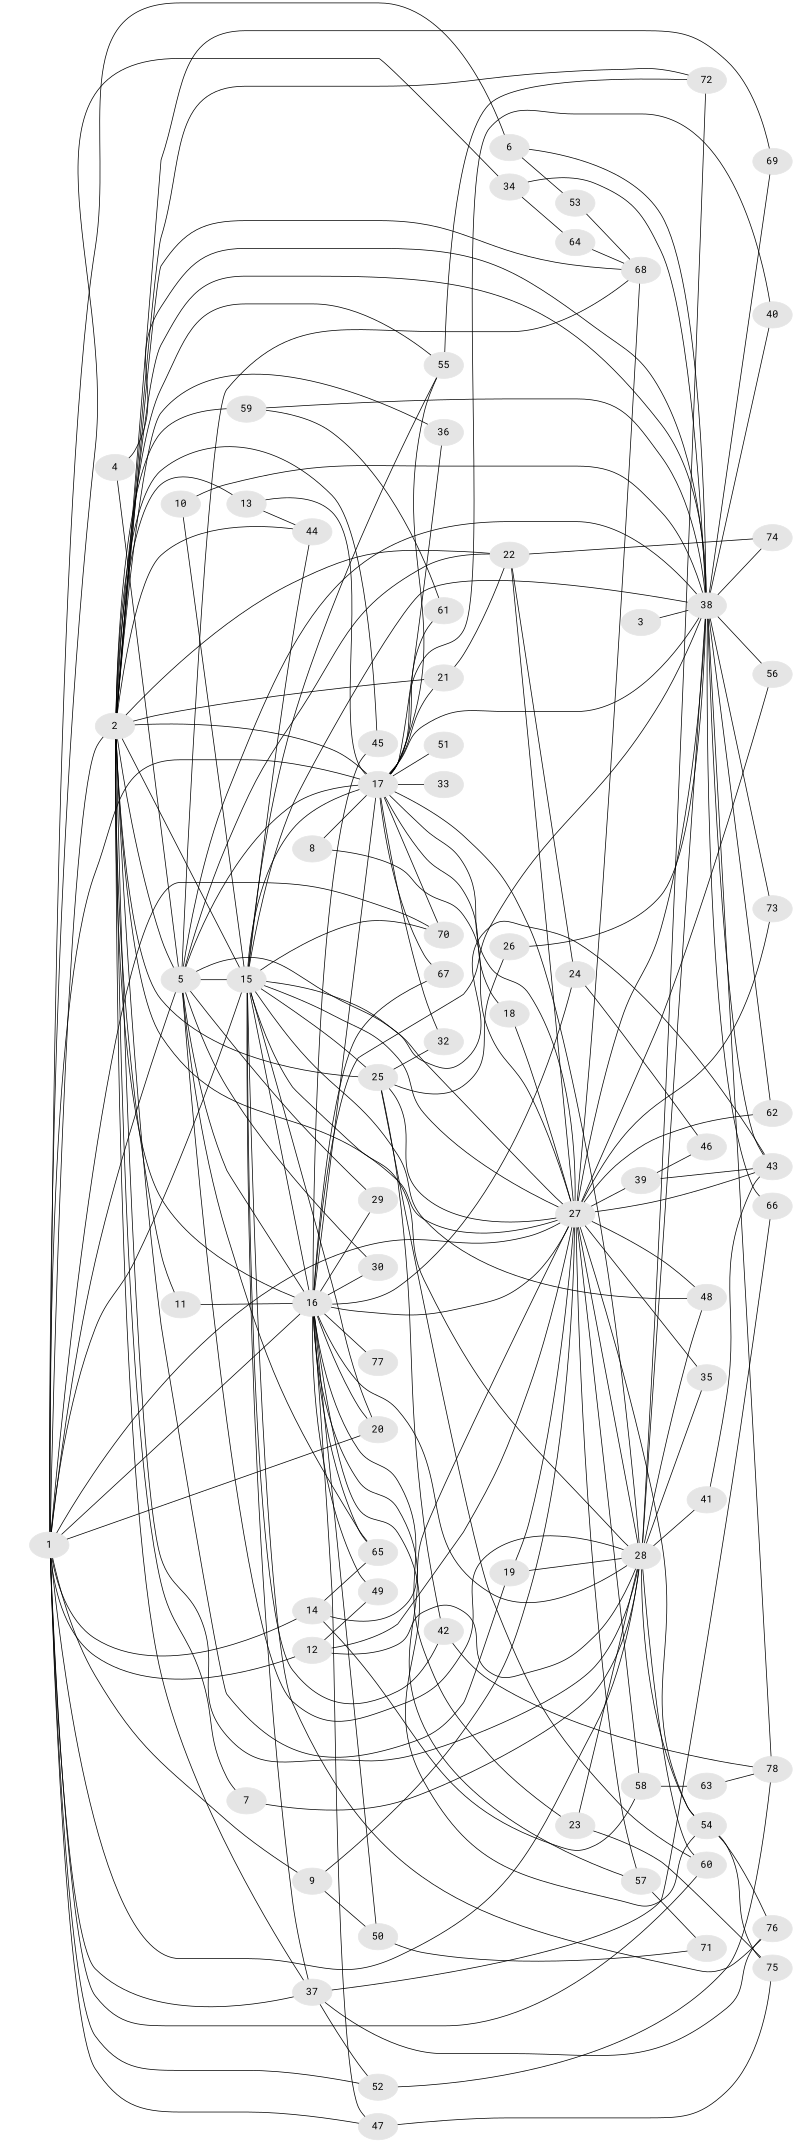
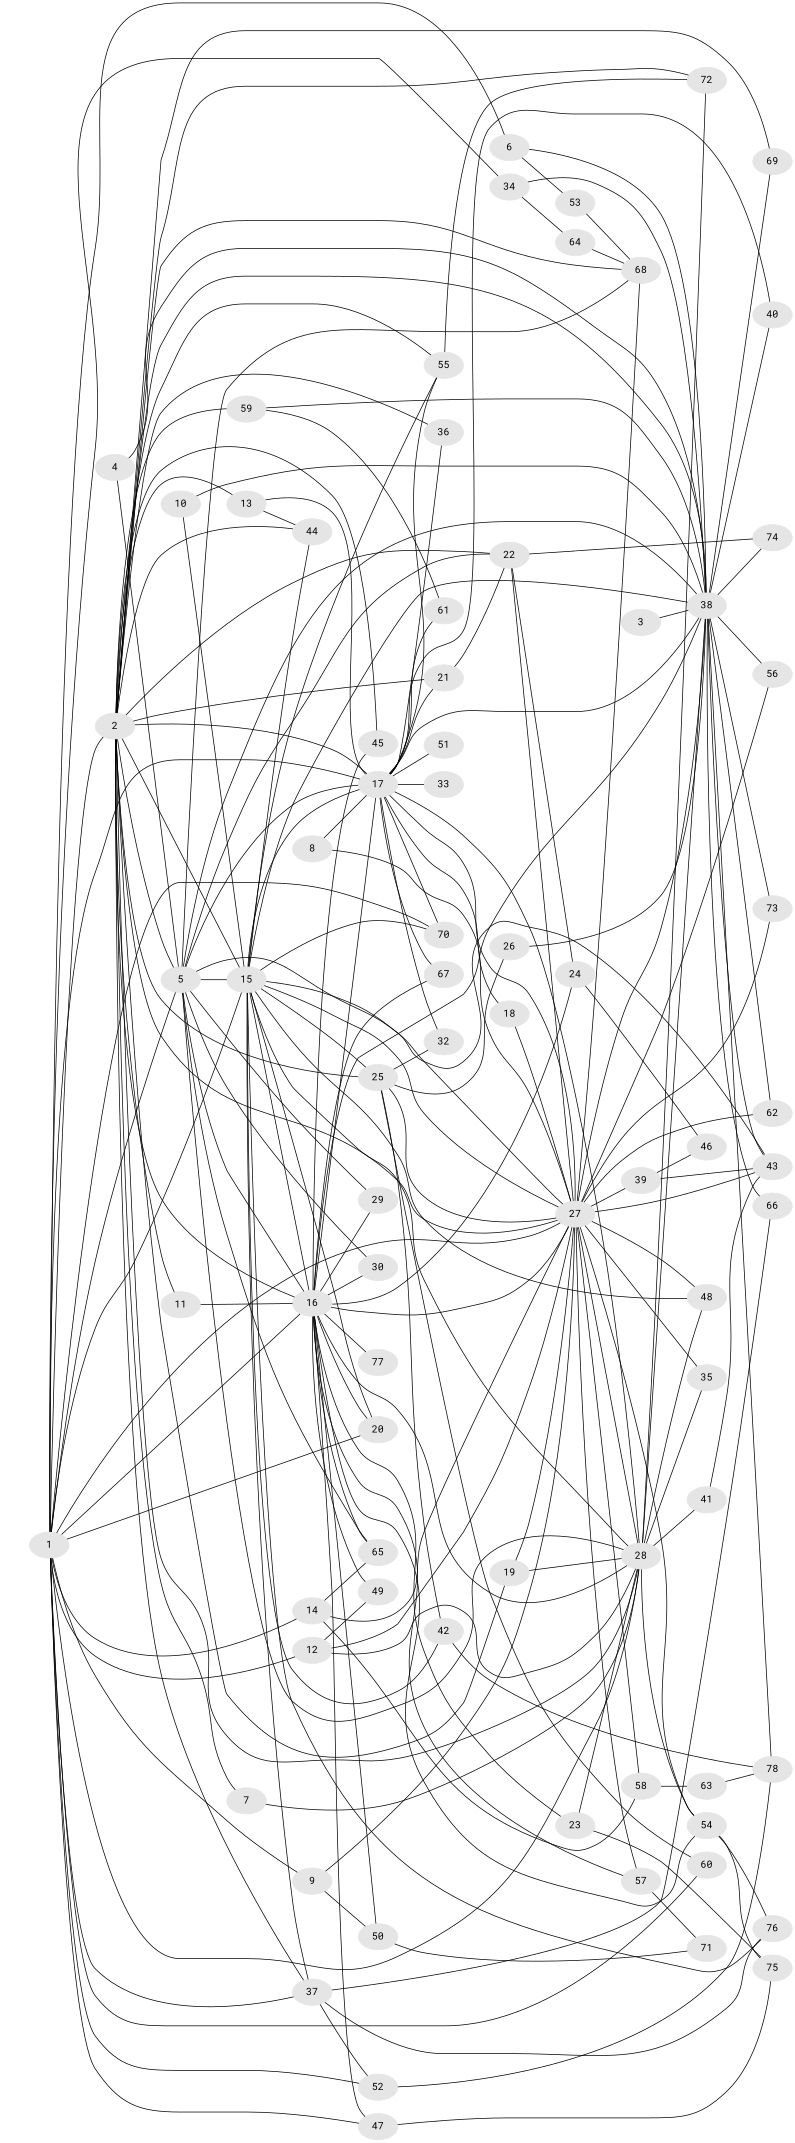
  graph {
    fontname="Roboto Mono"
    rankdir=LR
    node [color=gray90 fontname="Roboto Mono" style=filled]
    edge [fontname="Roboto Mono" weight=1.0]
    1
    2
    5
    6
    9
    12
    14
    15
    16
    17
    20
    27
    28
    34
    37
    47
    52
    60
    70
    38
    7
    11
    13
    19
    21
    22
    25
    36
    44
    45
    55
    59
    68
    69
    72
    29
    30
    65
    53
    50
    49
    58
    42
    43
    48
    76
    23
    24
    54
    57
    67
    77
    18
    32
    33
    40
    51
    61
    35
    39
    56
    62
    73
    41
    64
    66
    74
    78
    75
    26
    3
    4
    8
    71
    10
    63
    46
    1 -- 2 [weight=2.0]
    1 -- 5
    1 -- 6
    1 -- 9
    1 -- 12
    1 -- 14
    1 -- 15
    1 -- 16
    1 -- 17
    1 -- 20
    1 -- 27
    1 -- 28
    1 -- 34
    1 -- 37
    1 -- 47
    1 -- 52
    1 -- 60
    1 -- 70
    2 -- 5 [weight=2.0]
    2 -- 15 [weight=2.0]
    2 -- 16 [weight=2.0]
    2 -- 17 [weight=2.0]
    2 -- 27 [weight=2.0]
    2 -- 28 [weight=2.0]
    2 -- 37
    2 -- 38 [weight=2.0]
    2 -- 7
    2 -- 11
    2 -- 13
    2 -- 19
    2 -- 21
    2 -- 22
    2 -- 25
    2 -- 36
    2 -- 44
    2 -- 45
    2 -- 55
    2 -- 59 [weight=2.0]
    2 -- 68
    2 -- 69
    2 -- 72
    5 -- 15 [weight=3.0]
    5 -- 16 [weight=2.0]
    5 -- 17 [weight=2.0]
    5 -- 27
    5 -- 28 [weight=2.0]
    5 -- 38 [weight=2.0]
    5 -- 22
    5 -- 68
    5 -- 29
    5 -- 30
    5 -- 65
    6 -- 38
    6 -- 53
    9 -- 27
    9 -- 50
    12 -- 27
    12 -- 28
    12 -- 49
    14 -- 27
    14 -- 65
    14 -- 58
    15 -- 16
    15 -- 17
    15 -- 20
    15 -- 27 [weight=2.0]
    15 -- 28
    15 -- 37
    15 -- 70
    15 -- 38
    15 -- 25
    15 -- 44
    15 -- 55
    15 -- 42
    15 -- 43
    15 -- 48
    15 -- 76
    16 -- 17
    16 -- 20
    16 -- 27
    16 -- 28
    16 -- 47
    16 -- 38
    16 -- 45
    16 -- 29
    16 -- 30
    16 -- 65
    16 -- 50
    16 -- 49
    16 -- 23
    16 -- 24
    16 -- 54
    16 -- 57
    16 -- 67 [weight=2.0]
    16 -- 77
    17 -- 27
    17 -- 28
    17 -- 70
    17 -- 38
    17 -- 21
    17 -- 36
    17 -- 55
    17 -- 67
    17 -- 18
    17 -- 32
    17 -- 33
    17 -- 40
    17 -- 51
    17 -- 61
    27 -- 28
    27 -- 38
    27 -- 68
    27 -- 58
    27 -- 43
    27 -- 48
    27 -- 54
    27 -- 57
    27 -- 35
    27 -- 39
    27 -- 56
    27 -- 62 [weight=2.0]
    27 -- 73
-   28 -- 60
    28 -- 38
    28 -- 72
    28 -- 48
    28 -- 54
    28 -- 35
    28 -- 41
    34 -- 38
    34 -- 64
    37 -- 52
    37 -- 76
    37 -- 66
    47 -- 75
    52 -- 78
    38 -- 69
    38 -- 43
    38 -- 40
    38 -- 56
    38 -- 62
    38 -- 73
    38 -- 66 [weight=2.0]
    38 -- 74
    38 -- 78
    7 -- 28
    11 -- 16
    13 -- 17
    13 -- 44
    19 -- 27
    19 -- 28
    21 -- 22
    22 -- 27
    22 -- 24
    22 -- 74
    25 -- 27
    25 -- 60
    25 -- 42
    25 -- 32
    25 -- 26
    55 -- 72
    59 -- 38
    59 -- 61
    53 -- 68
    50 -- 71
    58 -- 63
    42 -- 78
    23 -- 28
    23 -- 75
    24 -- 46
    54 -- 76
    54 -- 75
    57 -- 71
    18 -- 27
    39 -- 43
    39 -- 46
    41 -- 43
    64 -- 68
    26 -- 38
    3 -- 38
    4 -- 5
    4 -- 38
    8 -- 17
    8 -- 27
    10 -- 15
    10 -- 38
    63 -- 78
  }
